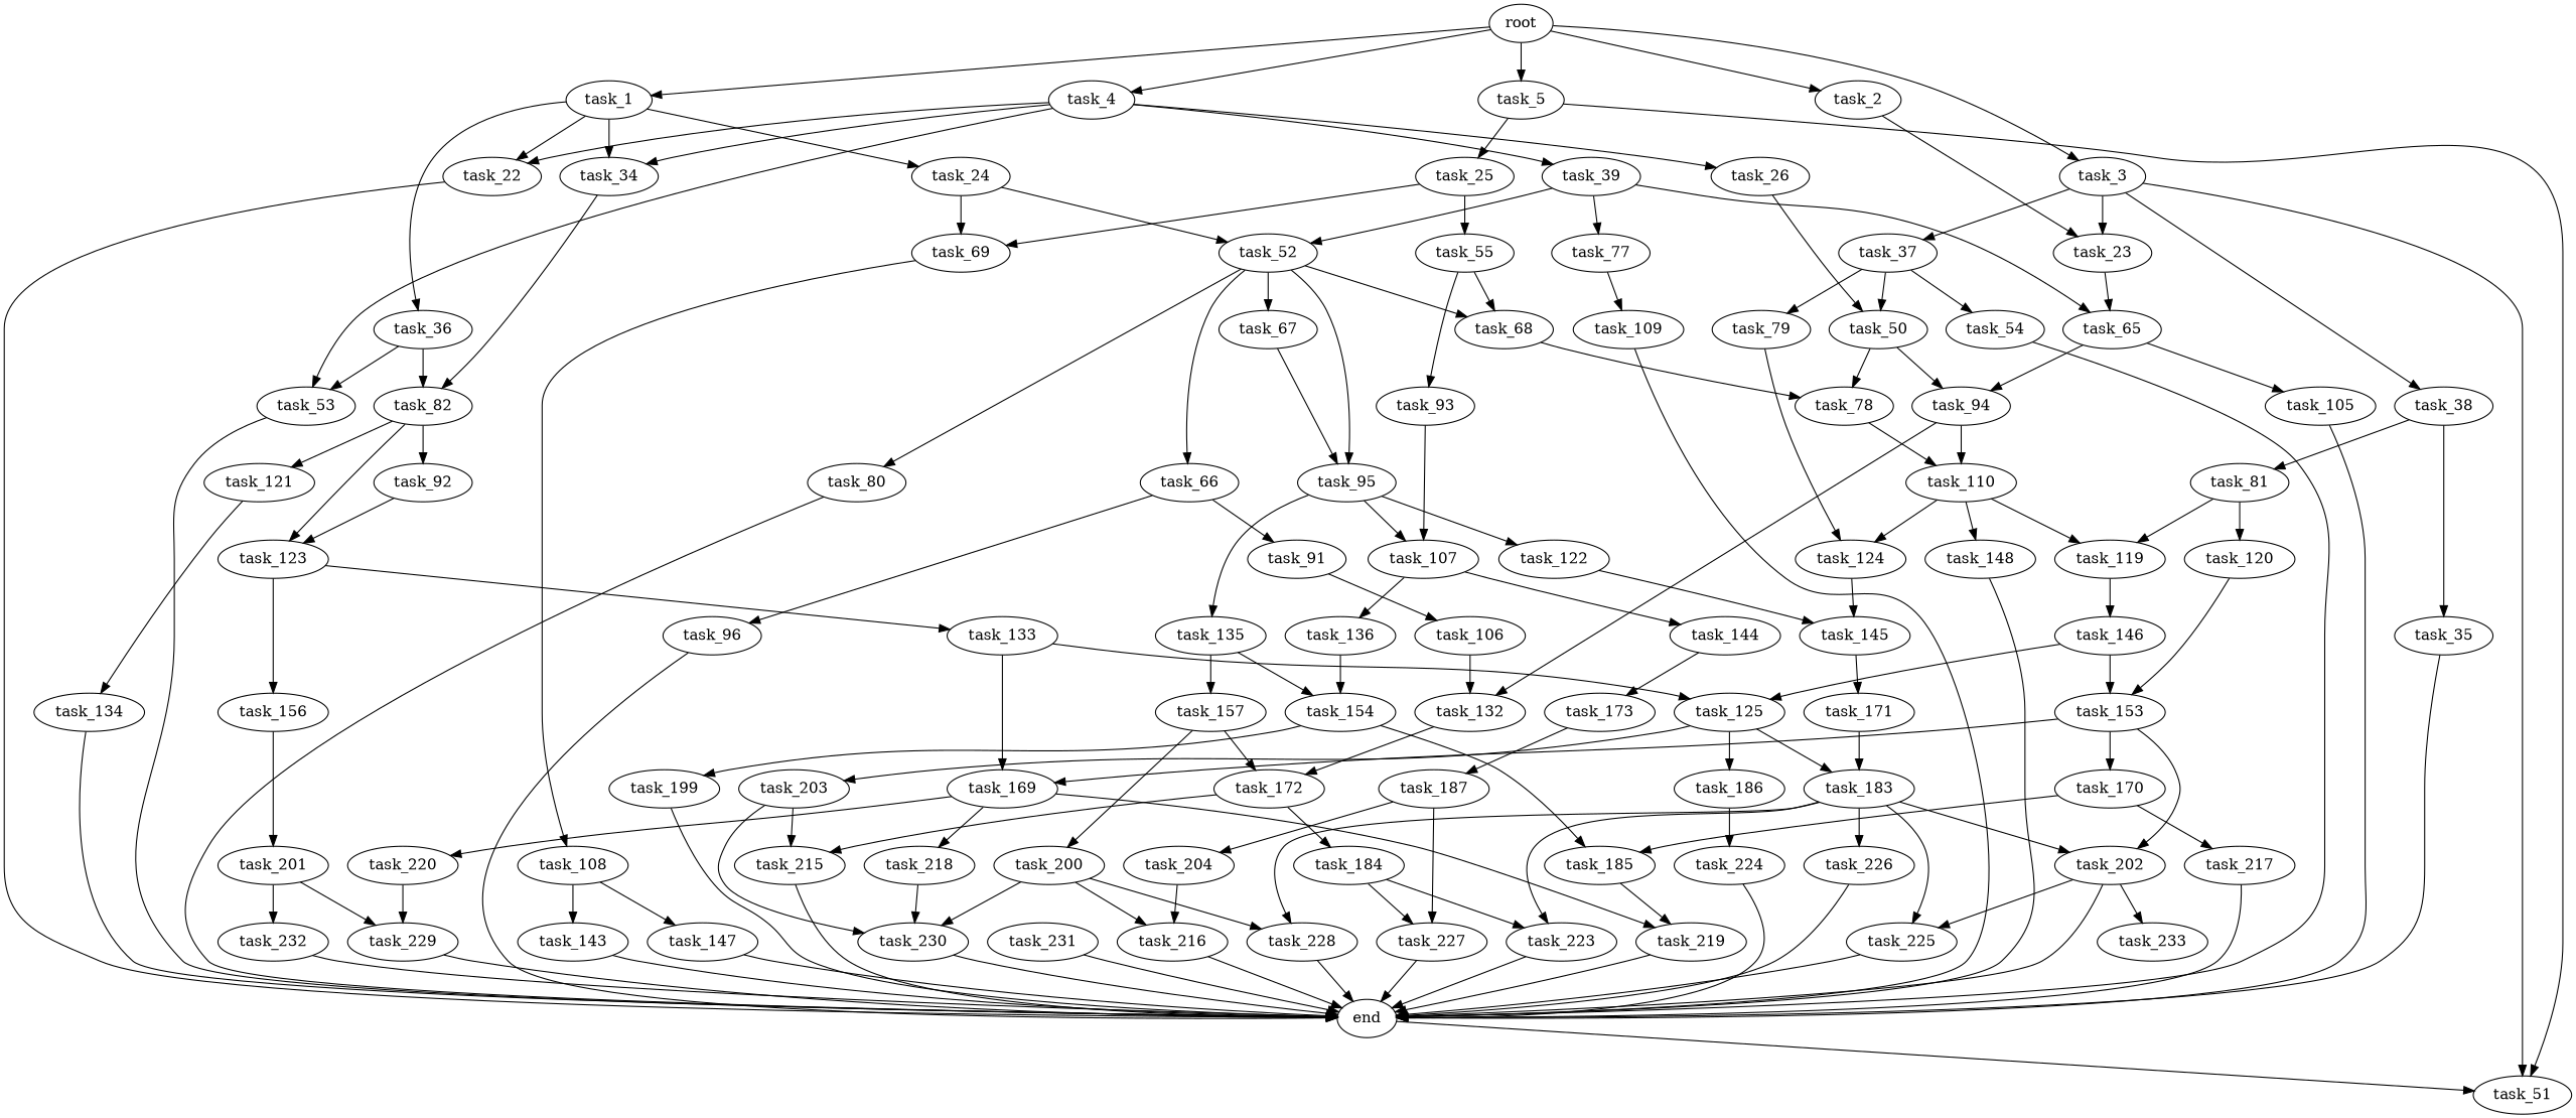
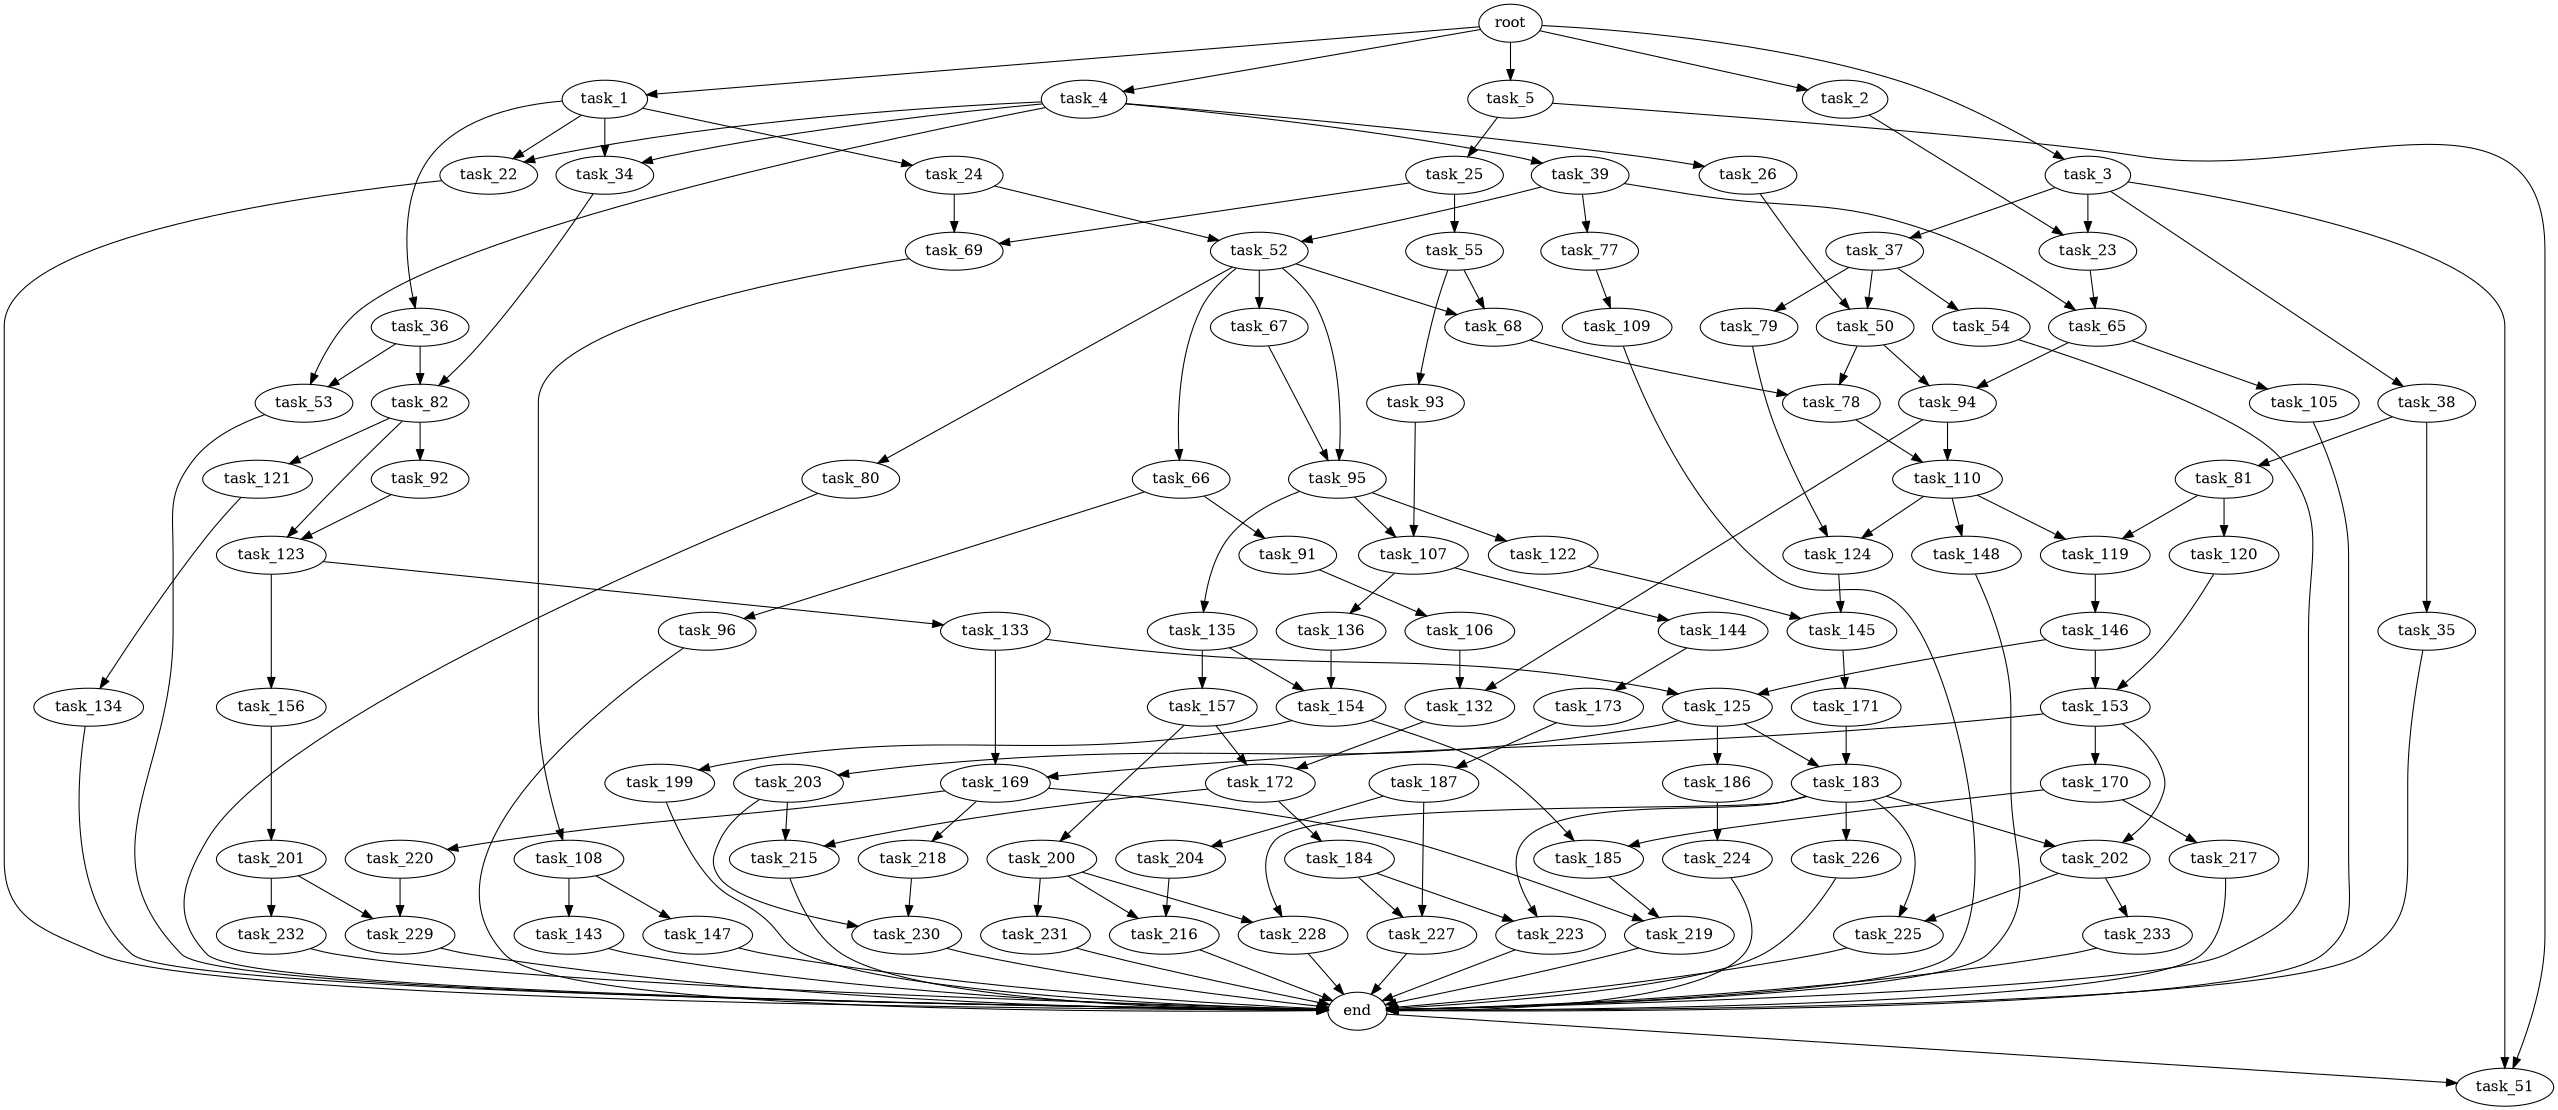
  digraph {
    root
    task_1
    task_2
    task_3
    task_4
    task_5
    task_22
    task_24
    task_34
    task_36
    task_23
    task_37
    task_38
    task_51
    task_26
    task_39
    task_53
    task_25
    end
    task_52
    task_69
    task_82
    task_65
    task_50
    task_54
    task_79
    task_81
    task_35
    task_77
    task_55
    task_66
    task_67
    task_68
    task_80
    task_95
    task_108
    task_92
    task_121
    task_123
    task_94
    task_105
    task_78
    task_124
    task_119
    task_120
    task_109
    task_93
    task_110
    task_132
    task_91
    task_96
    task_107
    task_122
    task_135
    task_143
    task_147
    task_134
    task_133
    task_156
    task_145
    task_146
    task_153
    task_148
    task_172
    task_106
    task_136
    task_144
    task_154
    task_157
    task_171
    n71 [label=task_125]
    task_169
    task_170
    task_202
    task_201
    task_173
    task_184
    task_215
    task_185
    task_199
    task_200
    task_187
    task_183
    task_186
    task_203
    task_218
    task_219
    task_220
    task_217
    task_225
    task_233
    task_229
    task_232
    task_223
    task_227
    task_226
    task_228
    task_224
    task_230
    task_216
    task_231
    task_204
    root -> task_1
    root -> task_2
    root -> task_3
    root -> task_4
    root -> task_5
    task_1 -> task_22
    task_1 -> task_24
    task_1 -> task_34
    task_1 -> task_36
    task_2 -> task_23
    task_3 -> task_23
    task_3 -> task_37
    task_3 -> task_38
    task_3 -> task_51
    task_4 -> task_22
    task_4 -> task_34
    task_4 -> task_26
    task_4 -> task_39
    task_4 -> task_53
    task_5 -> task_51
    task_5 -> task_25
    task_22 -> end
    task_24 -> task_52
    task_24 -> task_69
    task_34 -> task_82
    task_36 -> task_53
    task_36 -> task_82
    task_23 -> task_65
    task_37 -> task_50
    task_37 -> task_54
    task_37 -> task_79
    task_38 -> task_81
    task_38 -> task_35
    task_26 -> task_50
    task_39 -> task_52
    task_39 -> task_65
    task_39 -> task_77
    task_53 -> end
    task_25 -> task_69
    task_25 -> task_55
    end -> task_51
    task_52 -> task_66
    task_52 -> task_67
    task_52 -> task_68
    task_52 -> task_80
    task_52 -> task_95
    task_69 -> task_108
    task_82 -> task_92
    task_82 -> task_121
    task_82 -> task_123
    task_65 -> task_94
    task_65 -> task_105
    task_50 -> task_94
    task_50 -> task_78
    task_54 -> end
    task_79 -> task_124
    task_81 -> task_119
    task_81 -> task_120
    task_35 -> end
    task_77 -> task_109
    task_55 -> task_68
    task_55 -> task_93
    task_66 -> task_91
    task_66 -> task_96
    task_67 -> task_95
    task_68 -> task_78
    task_80 -> end
    task_95 -> task_107
    task_95 -> task_122
    task_95 -> task_135
    task_108 -> task_143
    task_108 -> task_147
    task_92 -> task_123
    task_121 -> task_134
    task_123 -> task_133
    task_123 -> task_156
    task_94 -> task_110
    task_94 -> task_132
    task_105 -> end
    task_78 -> task_110
    task_124 -> task_145
    task_119 -> task_146
    task_120 -> task_153
    task_109 -> end
    task_93 -> task_107
    task_110 -> task_124
    task_110 -> task_119
    task_110 -> task_148
    task_132 -> task_172
    task_91 -> task_106
    task_96 -> end
    task_107 -> task_136
    task_107 -> task_144
    task_122 -> task_145
    task_135 -> task_154
    task_135 -> task_157
    task_143 -> end
    task_147 -> end
    task_134 -> end
    task_133 -> n71
    task_133 -> task_169
    task_156 -> task_201
    task_145 -> task_171
    task_146 -> task_153
    task_146 -> n71
    task_153 -> task_169
    task_153 -> task_170
    task_153 -> task_202
    task_148 -> end
    task_172 -> task_184
    task_172 -> task_215
    task_106 -> task_132
    task_136 -> task_154
    task_144 -> task_173
    task_154 -> task_185
    task_154 -> task_199
    task_157 -> task_172
    task_157 -> task_200
    task_171 -> task_183
    n71 -> task_183
    n71 -> task_186
    n71 -> task_203
    task_169 -> task_218
    task_169 -> task_219
    task_169 -> task_220
    task_170 -> task_185
    task_170 -> task_217
    task_202 -> task_225
    task_202 -> task_233
    task_201 -> task_229
    task_201 -> task_232
    task_173 -> task_187
    task_184 -> task_223
    task_184 -> task_227
    task_215 -> end
    task_185 -> task_219
    task_199 -> end
    task_200 -> task_228
    task_200 -> task_216
-   task_200 -> task_230
+   task_200 -> task_231
    task_187 -> task_227
    task_187 -> task_204
    task_183 -> task_202
    task_183 -> task_225
    task_183 -> task_223
    task_183 -> task_226
    task_183 -> task_228
    task_186 -> task_224
    task_203 -> task_215
    task_203 -> task_230
    task_218 -> task_230
    task_219 -> end
    task_220 -> task_229
    task_217 -> end
    task_225 -> end
-   task_202 -> end
+   task_233 -> end
    task_229 -> end
    task_232 -> end
    task_223 -> end
    task_227 -> end
    task_226 -> end
    task_228 -> end
    task_224 -> end
    task_230 -> end
    task_216 -> end
    task_231 -> end
    task_204 -> task_216
  }
